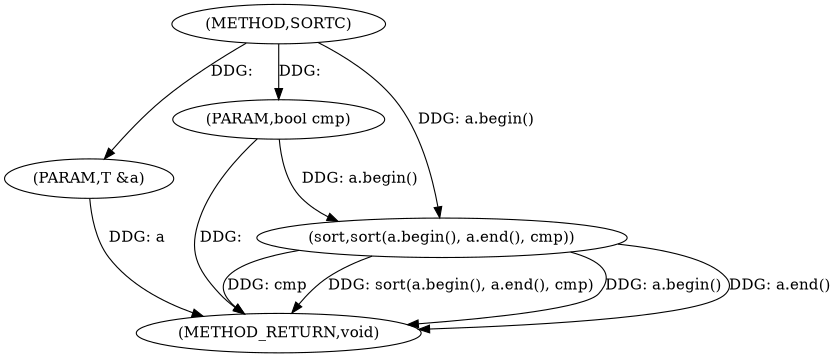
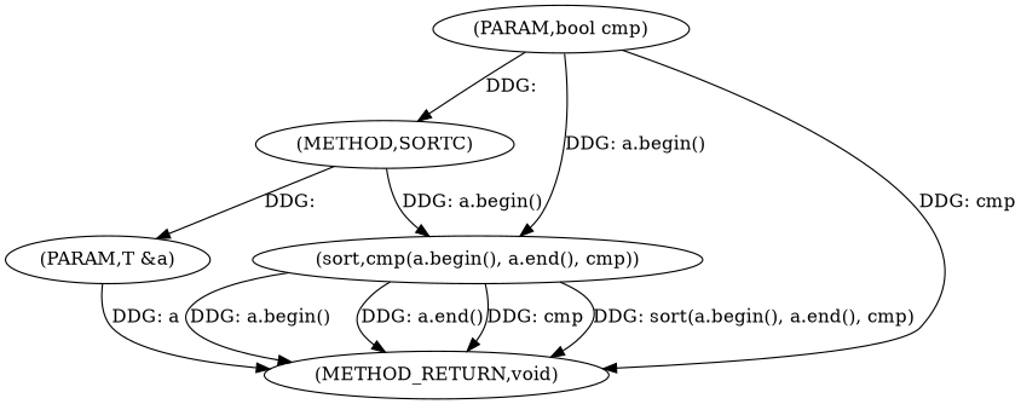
  digraph {
    n1 [label="(METHOD,SORTC)"]
    n2 [label="(PARAM,T &a)"]
    n3 [label="(PARAM,bool cmp)"]
-   n4 [label="(sort,sort(a.begin(), a.end(), cmp))"]
+   n4 [label="(sort,cmp(a.begin(), a.end(), cmp))"]
    n5 [label="(METHOD_RETURN,void)"]
    n1 -> n2 [label="DDG: "]
-   n1 -> n3 [label="DDG: "]
+   n3 -> n1 [label="DDG: "]
    n1 -> n4 [label="DDG: a.begin()"]
    n2 -> n5 [label="DDG: a"]
    n3 -> n4 [label="DDG: a.begin()"]
-   n3 -> n5 [label="DDG: "]
+   n3 -> n5 [label="DDG: cmp"]
    n4 -> n5 [label="DDG: a.begin()"]
    n4 -> n5 [label="DDG: a.end()"]
    n4 -> n5 [label="DDG: cmp"]
    n4 -> n5 [label="DDG: sort(a.begin(), a.end(), cmp)"]
  }
